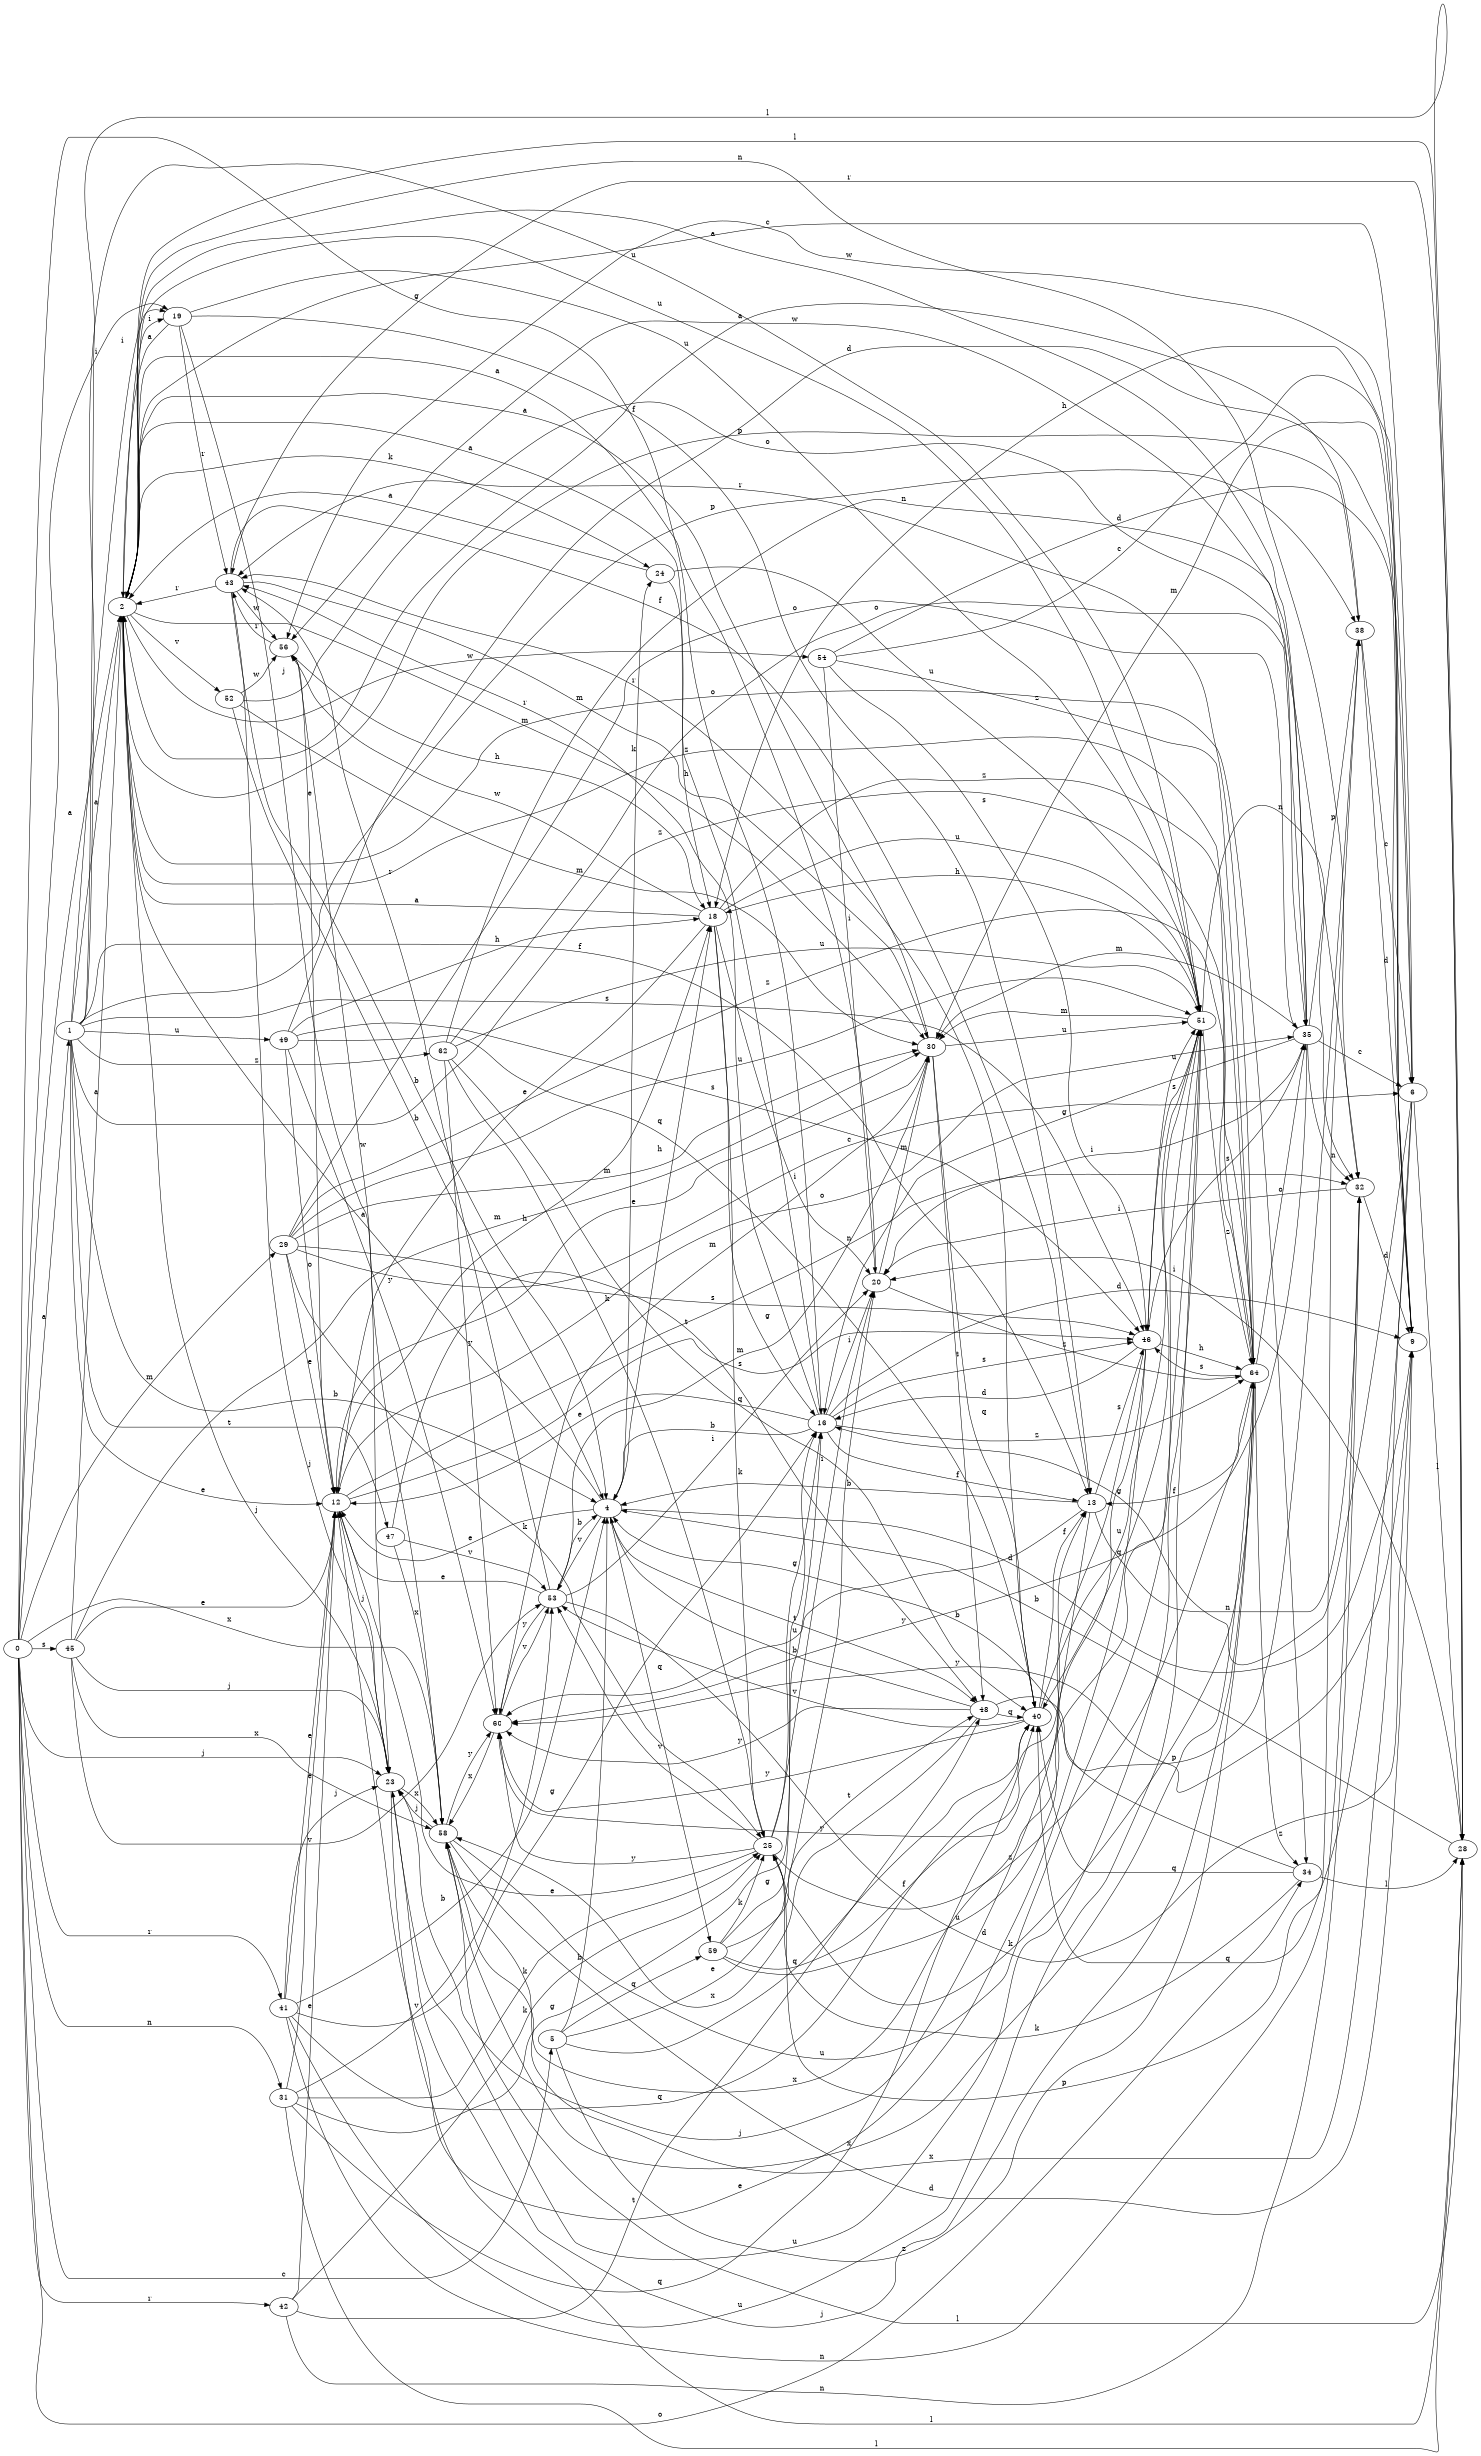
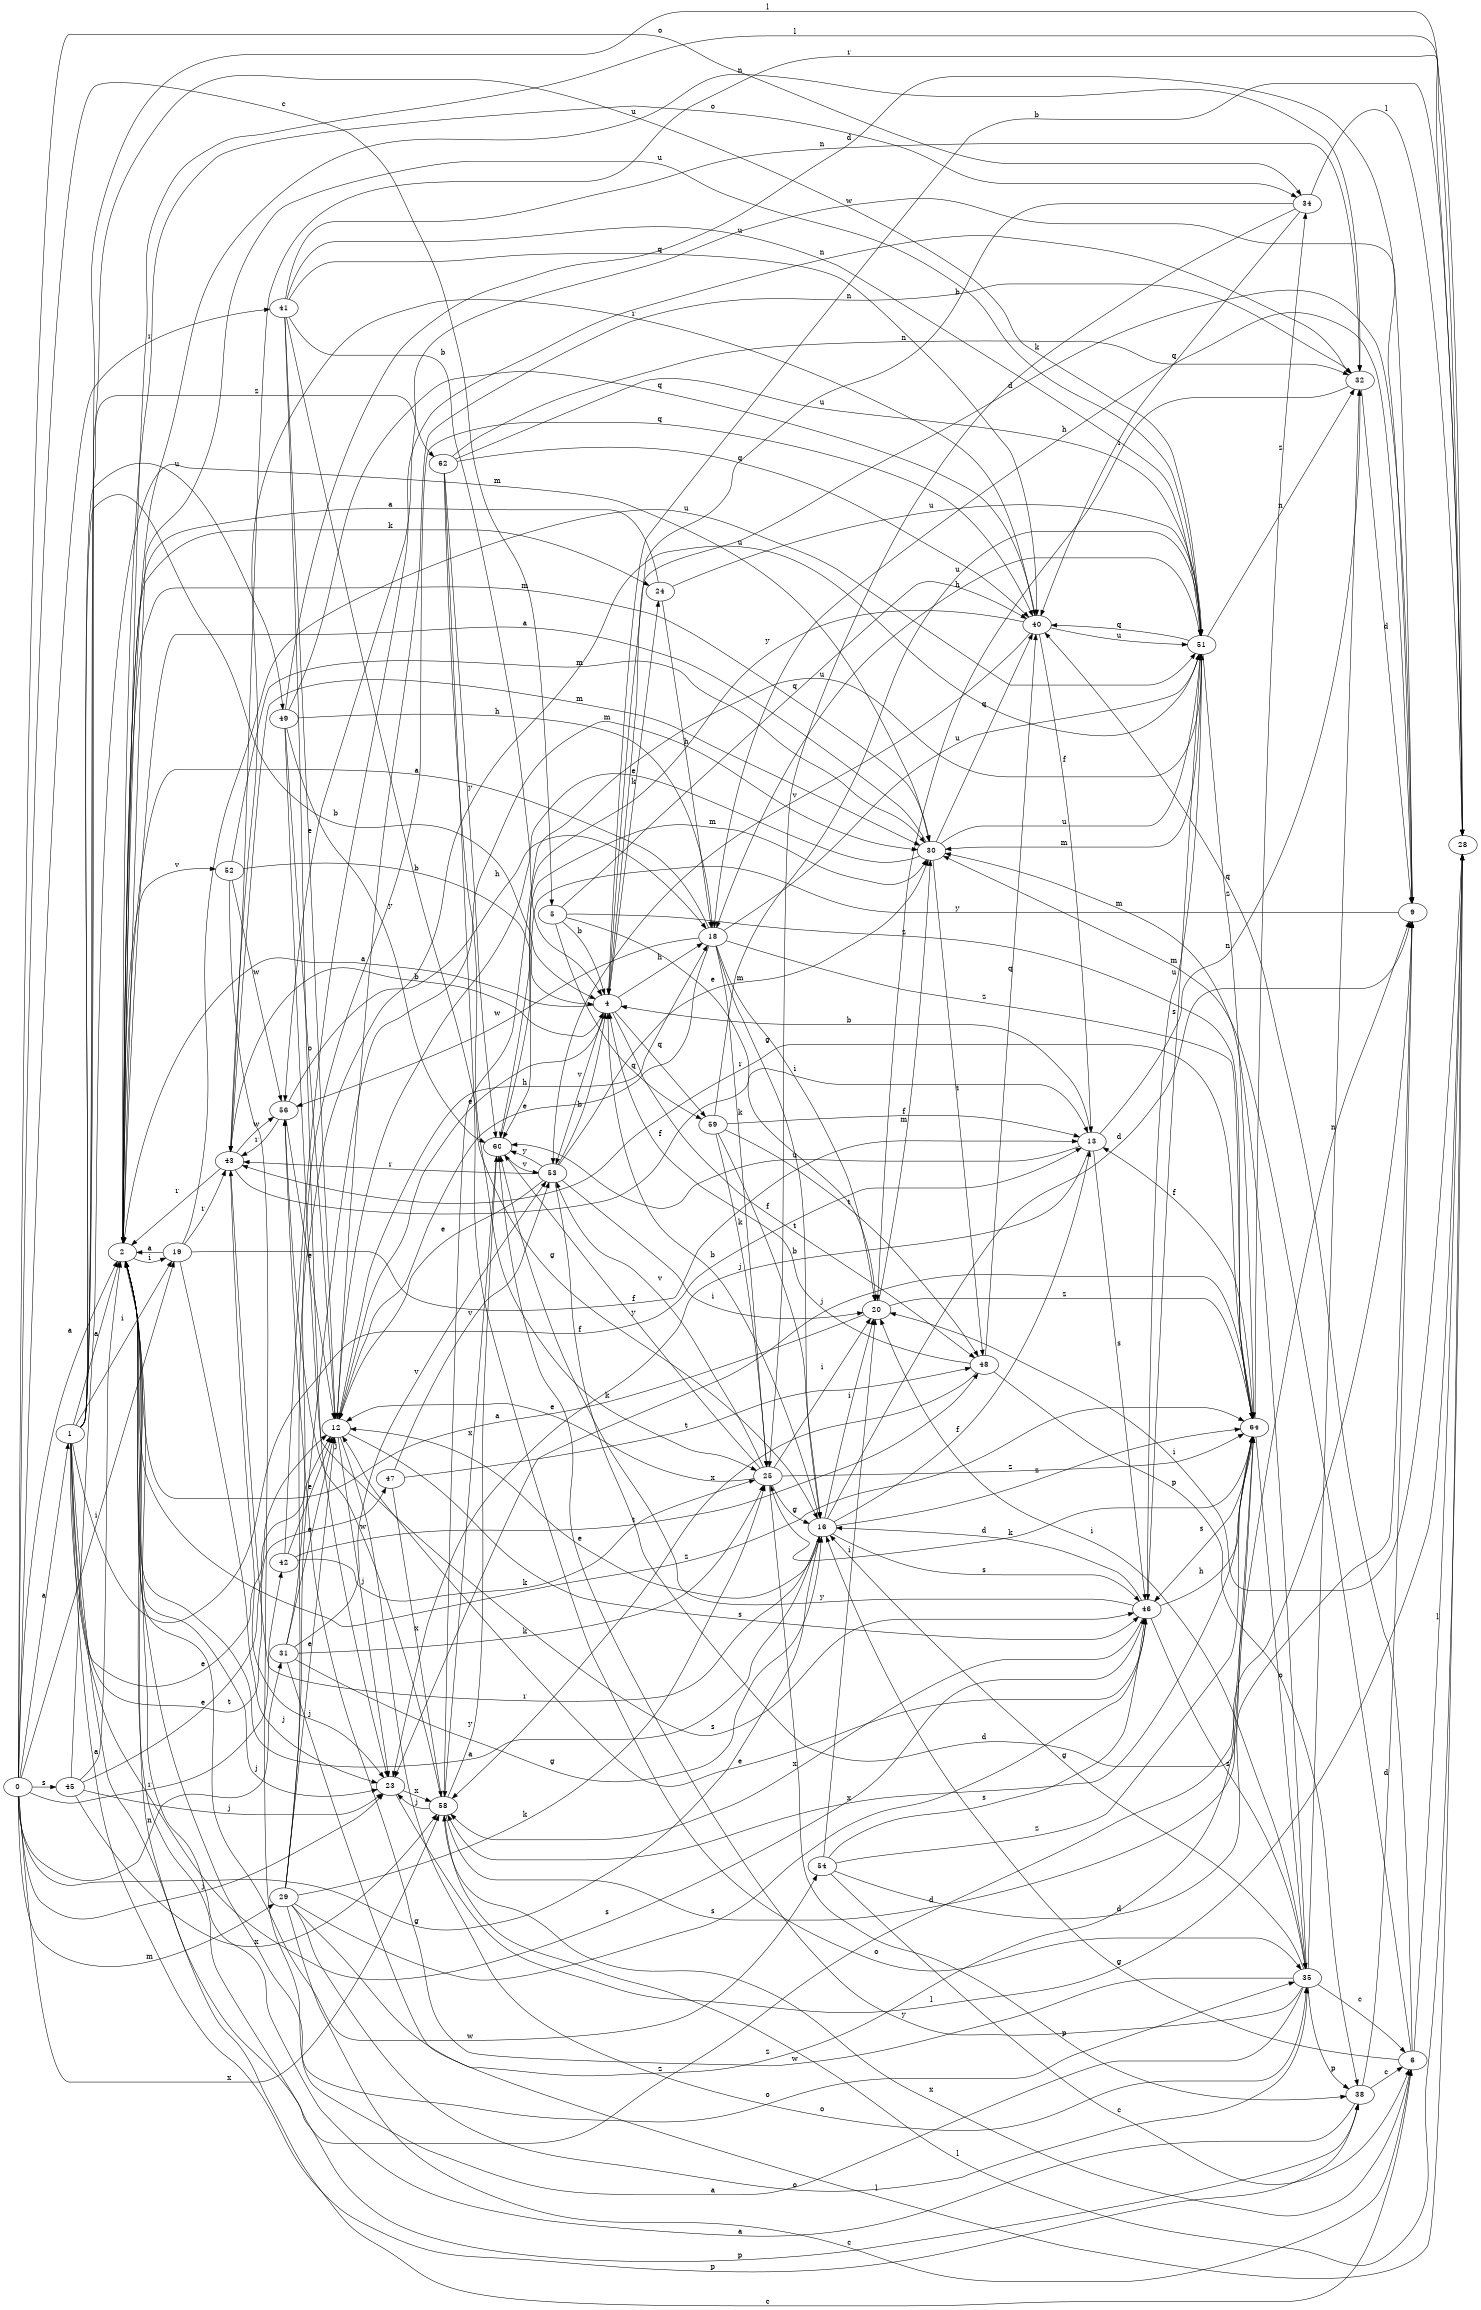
  strict digraph {
    rankdir=LR
    0
    1
    2
    5
    16
    19
    23
    29
    31
    34
    41
    42
    45
    58
    4
    12
    13
    28
    38
    46
    47
    49
    51
    62
    64
    6
    24
    30
    32
    52
    54
    n32 [label=59]
    20
    40
    43
    9
    35
    25
    53
    48
    56
    60
    18
    0 -> 1 [label=a]
    0 -> 2 [label=a]
    0 -> 5 [label=c]
    0 -> 16 [label=g]
    0 -> 19 [label=i]
    0 -> 23 [label=j]
    0 -> 29 [label=m]
    0 -> 31 [label=n]
    0 -> 34 [label=o]
    0 -> 41 [label=r]
    0 -> 42 [label=r]
    0 -> 45 [label=s]
    0 -> 58 [label=x]
    1 -> 2 [label=a]
    1 -> 19 [label=i]
    1 -> 4 [label=b]
    1 -> 12 [label=e]
    1 -> 13 [label=f]
    1 -> 28 [label=l]
    1 -> 38 [label=p]
    1 -> 46 [label=s]
    1 -> 47 [label=t]
    1 -> 49 [label=u]
    1 -> 51 [label=u]
    1 -> 62 [label=z]
    1 -> 64 [label=z]
    2 -> 19 [label=i]
    2 -> 23 [label=j]
    2 -> 34 [label=o]
    2 -> 28 [label=l]
    2 -> 38 [label=p]
    2 -> 51 [label=u]
    2 -> 64 [label=z]
    2 -> 6 [label=c]
    2 -> 24 [label=k]
    2 -> 30 [label=m]
    2 -> 32 [label=n]
    2 -> 52 [label=v]
    2 -> 54 [label=w]
    5 -> 4 [label=b]
    5 -> 64 [label=z]
    5 -> n32 [label=q]
    5 -> 20 [label=e]
    5 -> 40 [label=q]
    16 -> 2 [label=a]
    16 -> 4 [label=b]
    16 -> 12 [label=e]
    16 -> 13 [label=f]
    16 -> 46 [label=s]
    16 -> 64 [label=z]
    16 -> 20 [label=i]
    16 -> 43 [label=r]
    16 -> 9 [label=d]
    19 -> 2 [label=a]
    19 -> 23 [label=j]
    19 -> 13 [label=f]
    19 -> 51 [label=u]
    19 -> 43 [label=r]
    23 -> 58 [label=x]
    23 -> 28 [label=l]
-   23 -> 51 [label=u]
    29 -> 12 [label=e]
    29 -> 46 [label=s]
    29 -> 51 [label=u]
    29 -> 64 [label=z]
    29 -> 6 [label=c]
    29 -> 30 [label=m]
    29 -> 35 [label=o]
    29 -> 25 [label=k]
    31 -> 16 [label=g]
    31 -> 12 [label=e]
    31 -> 28 [label=l]
    31 -> 40 [label=q]
    31 -> 25 [label=k]
    31 -> 53 [label=v]
    34 -> 4 [label=b]
    34 -> 28 [label=l]
    34 -> 40 [label=q]
    34 -> 25 [label=k]
    41 -> 16 [label=g]
    41 -> 23 [label=j]
    41 -> 4 [label=b]
    41 -> 12 [label=e]
    41 -> 51 [label=u]
    41 -> 32 [label=n]
    41 -> 40 [label=q]
    42 -> 12 [label=e]
    42 -> 32 [label=n]
    42 -> 25 [label=k]
    42 -> 48 [label=t]
    45 -> 2 [label=a]
    45 -> 23 [label=j]
    45 -> 58 [label=x]
    45 -> 12 [label=e]
    45 -> 30 [label=m]
-   45 -> 53 [label=v]
    58 -> 23 [label=j]
    58 -> 28 [label=l]
    58 -> 51 [label=u]
    58 -> 9 [label=d]
    58 -> 56 [label=w]
    58 -> 60 [label=y]
    4 -> 2 [label=a]
    4 -> 12 [label=e]
    4 -> 24 [label=k]
    4 -> n32 [label=q]
    4 -> 9 [label=d]
    4 -> 53 [label=v]
    4 -> 48 [label=t]
    4 -> 18 [label=h]
    12 -> 23 [label=j]
    12 -> 46 [label=s]
    12 -> 32 [label=n]
    12 -> 35 [label=o]
    12 -> 18 [label=h]
    13 -> 23 [label=j]
    13 -> 4 [label=b]
    13 -> 46 [label=s]
    13 -> 32 [label=n]
    13 -> 60 [label=u]
    28 -> 4 [label=b]
    28 -> 20 [label=i]
    28 -> 43 [label=r]
    38 -> 2 [label=a]
    38 -> 6 [label=c]
    38 -> 9 [label=d]
    46 -> 16 [label=d]
    46 -> 58 [label=x]
    46 -> 12 [label=e]
    46 -> 51 [label=u]
    46 -> 64 [label=h]
    46 -> 35 [label=s]
    46 -> 60 [label=y]
    47 -> 58 [label=x]
    47 -> 53 [label=v]
    47 -> 48 [label=t]
    49 -> 12 [label=o]
    49 -> 46 [label=s]
    49 -> 40 [label=q]
    49 -> 9 [label=d]
    49 -> 60 [label=y]
    49 -> 18 [label=h]
    51 -> 46 [label=s]
    51 -> 64 [label=z]
    51 -> 30 [label=m]
    51 -> 32 [label=n]
    51 -> 40 [label=q]
    51 -> 18 [label=h]
    62 -> 51 [label=u]
    62 -> 32 [label=n]
    62 -> 40 [label=q]
    62 -> 35 [label=o]
    62 -> 25 [label=k]
    62 -> 60 [label=y]
    64 -> 23 [label=j]
    64 -> 34 [label=z]
    64 -> 58 [label=x]
    64 -> 13 [label=f]
    64 -> 46 [label=s]
    64 -> 43 [label=r]
    64 -> 35 [label=o]
    64 -> 25 [label=k]
    6 -> 16 [label=g]
    6 -> 58 [label=x]
    6 -> 28 [label=l]
    6 -> 30 [label=m]
    6 -> 40 [label=q]
    24 -> 2 [label=a]
    24 -> 51 [label=u]
    24 -> 18 [label=h]
    30 -> 2 [label=a]
    30 -> 12 [label=e]
    30 -> 51 [label=u]
    30 -> 40 [label=q]
    30 -> 48 [label=t]
    32 -> 20 [label=i]
    32 -> 9 [label=d]
    52 -> 4 [label=b]
    52 -> 30 [label=m]
    52 -> 35 [label=o]
    52 -> 56 [label=w]
    54 -> 46 [label=s]
    54 -> 64 [label=z]
    54 -> 6 [label=c]
    54 -> 20 [label=i]
    54 -> 9 [label=d]
-   n32 -> 16 [label=g]
+   n32 -> 16 [label=f]
    n32 -> 13 [label=f]
    n32 -> 51 [label=u]
    n32 -> 25 [label=k]
    n32 -> 48 [label=t]
    20 -> 2 [label=a]
    20 -> 64 [label=z]
    20 -> 30 [label=m]
    40 -> 13 [label=f]
    40 -> 51 [label=u]
    40 -> 43 [label=r]
    40 -> 53 [label=v]
    40 -> 60 [label=y]
    43 -> 2 [label=r]
    43 -> 23 [label=j]
    43 -> 4 [label=b]
    43 -> 13 [label=f]
    43 -> 30 [label=m]
    43 -> 56 [label=w]
    9 -> 56 [label=w]
    9 -> 60 [label=y]
    9 -> 18 [label=h]
    35 -> 2 [label=a]
    35 -> 16 [label=g]
    35 -> 38 [label=p]
    35 -> 6 [label=c]
    35 -> 30 [label=m]
    35 -> 32 [label=n]
    35 -> 20 [label=i]
    35 -> 56 [label=w]
    35 -> 60 [label=y]
    25 -> 16 [label=g]
    25 -> 12 [label=e]
    25 -> 38 [label=p]
    25 -> 64 [label=z]
    25 -> 20 [label=i]
    25 -> 53 [label=v]
    25 -> 60 [label=y]
    53 -> 4 [label=b]
    53 -> 12 [label=e]
    53 -> 30 [label=m]
    53 -> 20 [label=i]
    53 -> 43 [label=r]
    53 -> 9 [label=d]
    53 -> 60 [label=y]
    48 -> 58 [label=x]
    48 -> 4 [label=b]
    48 -> 38 [label=p]
    48 -> 40 [label=q]
-   48 -> 60 [label=y]
    56 -> 12 [label=e]
    56 -> 43 [label=r]
    56 -> 18 [label=h]
    60 -> 58 [label=x]
    60 -> 30 [label=m]
    60 -> 53 [label=v]
    18 -> 2 [label=a]
    18 -> 16 [label=g]
    18 -> 12 [label=e]
    18 -> 51 [label=u]
    18 -> 64 [label=z]
    18 -> 20 [label=i]
    18 -> 25 [label=k]
    18 -> 56 [label=w]
  }
